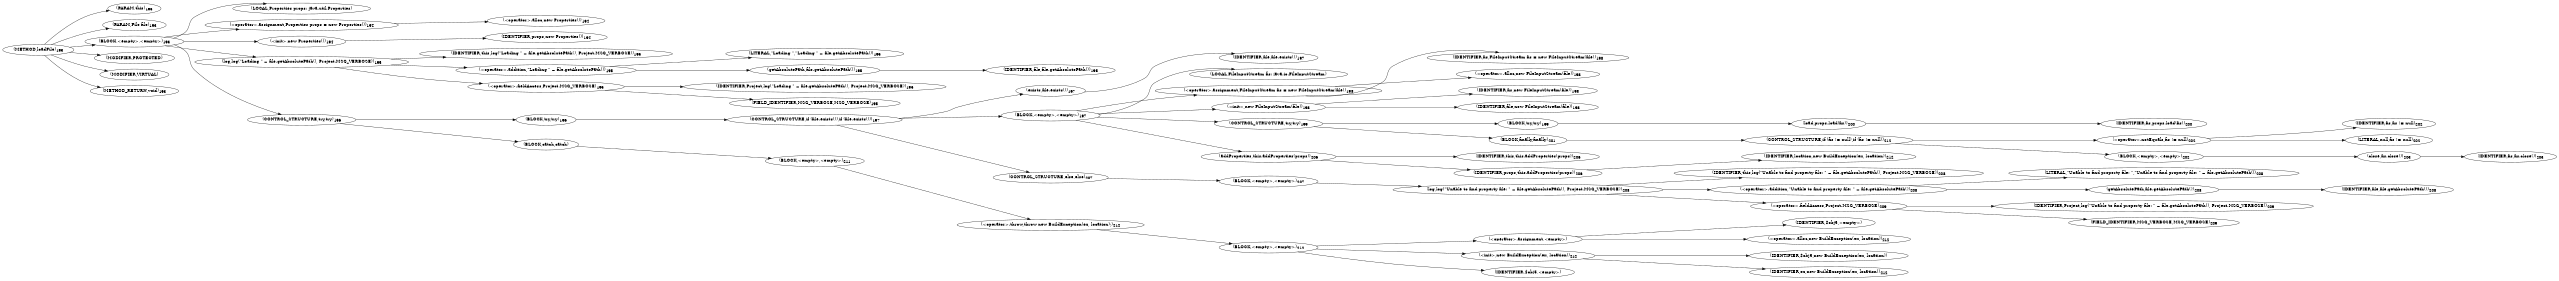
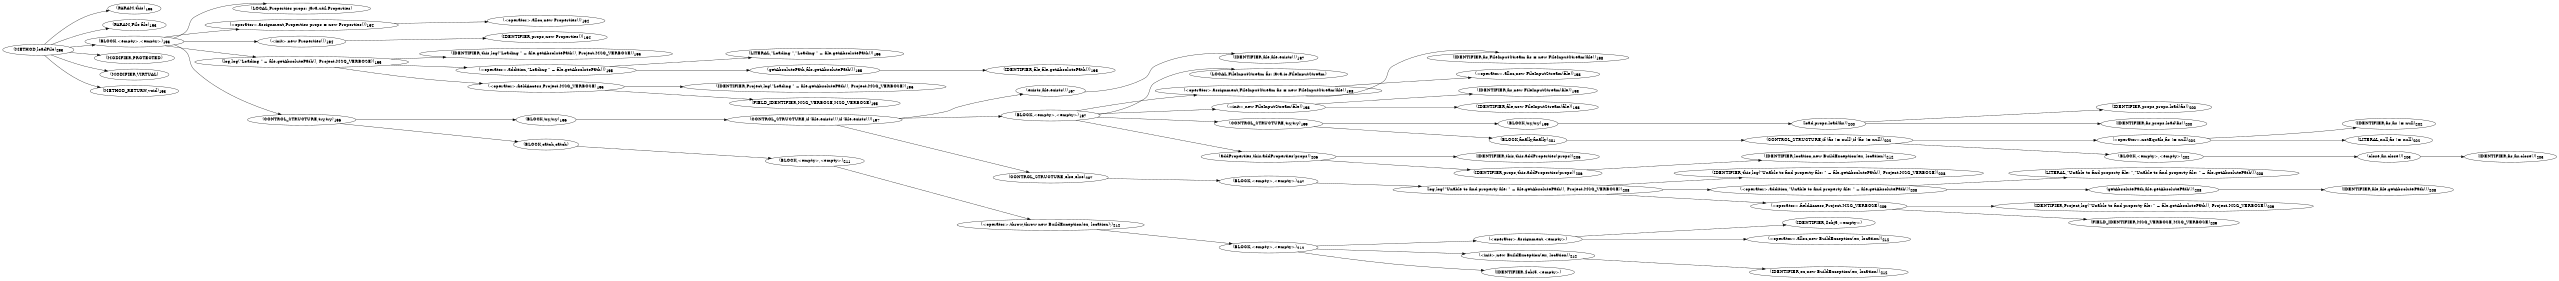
  digraph {
    rankdir=LR
-   n1 [label=<(METHOD,loadFile)<SUB>193</SUB>>]
+   n1 [label=<(METHOD,loadFile)<SUB>293</SUB>>]
    n2 [label=<(PARAM,this)<SUB>193</SUB>>]
    n3 [label=<(PARAM,File file)<SUB>193</SUB>>]
    n4 [label=<(BLOCK,&lt;empty&gt;,&lt;empty&gt;)<SUB>193</SUB>>]
    n5 [label=<(MODIFIER,PROTECTED)>]
    n6 [label=<(MODIFIER,VIRTUAL)>]
    n7 [label=<(METHOD_RETURN,void)<SUB>193</SUB>>]
    n8 [label=<(LOCAL,Properties props: java.util.Properties)>]
    n9 [label=<(&lt;operator&gt;.assignment,Properties props = new Properties())<SUB>194</SUB>>]
    n10 [label=<(&lt;init&gt;,new Properties())<SUB>194</SUB>>]
    n11 [label=<(log,log(&quot;Loading &quot; + file.getAbsolutePath(), Project.MSG_VERBOSE))<SUB>195</SUB>>]
    n12 [label=<(CONTROL_STRUCTURE,try,try)<SUB>196</SUB>>]
    n13 [label=<(&lt;operator&gt;.alloc,new Properties())<SUB>194</SUB>>]
    n14 [label=<(IDENTIFIER,props,new Properties())<SUB>194</SUB>>]
    n15 [label=<(IDENTIFIER,this,log(&quot;Loading &quot; + file.getAbsolutePath(), Project.MSG_VERBOSE))<SUB>195</SUB>>]
    n16 [label=<(&lt;operator&gt;.addition,&quot;Loading &quot; + file.getAbsolutePath())<SUB>195</SUB>>]
    n17 [label=<(&lt;operator&gt;.fieldAccess,Project.MSG_VERBOSE)<SUB>195</SUB>>]
    n18 [label=<(BLOCK,try,try)<SUB>196</SUB>>]
    n19 [label=<(BLOCK,catch,catch)>]
    n20 [label=<(LITERAL,&quot;Loading &quot;,&quot;Loading &quot; + file.getAbsolutePath())<SUB>195</SUB>>]
    n21 [label=<(getAbsolutePath,file.getAbsolutePath())<SUB>195</SUB>>]
    n22 [label=<(IDENTIFIER,Project,log(&quot;Loading &quot; + file.getAbsolutePath(), Project.MSG_VERBOSE))<SUB>195</SUB>>]
    n23 [label=<(FIELD_IDENTIFIER,MSG_VERBOSE,MSG_VERBOSE)<SUB>195</SUB>>]
    n24 [label=<(IDENTIFIER,file,file.getAbsolutePath())<SUB>195</SUB>>]
    n25 [label=<(CONTROL_STRUCTURE,if (file.exists()),if (file.exists()))<SUB>197</SUB>>]
    n26 [label=<(BLOCK,&lt;empty&gt;,&lt;empty&gt;)<SUB>211</SUB>>]
    n27 [label=<(exists,file.exists())<SUB>167</SUB>>]
    n28 [label=<(BLOCK,&lt;empty&gt;,&lt;empty&gt;)<SUB>197</SUB>>]
    n29 [label=<(CONTROL_STRUCTURE,else,else)<SUB>207</SUB>>]
    n30 [label=<(IDENTIFIER,file,file.exists())<SUB>197</SUB>>]
    n31 [label=<(LOCAL,FileInputStream fis: java.io.FileInputStream)>]
    n32 [label=<(&lt;operator&gt;.assignment,FileInputStream fis = new FileInputStream(file))<SUB>198</SUB>>]
    n33 [label=<(&lt;init&gt;,new FileInputStream(file))<SUB>198</SUB>>]
    n34 [label=<(CONTROL_STRUCTURE,try,try)<SUB>199</SUB>>]
    n35 [label=<(addProperties,this.addProperties(props))<SUB>206</SUB>>]
    n36 [label=<(BLOCK,&lt;empty&gt;,&lt;empty&gt;)<SUB>207</SUB>>]
    n37 [label=<(IDENTIFIER,fis,FileInputStream fis = new FileInputStream(file))<SUB>198</SUB>>]
    n38 [label=<(&lt;operator&gt;.alloc,new FileInputStream(file))<SUB>198</SUB>>]
    n39 [label=<(IDENTIFIER,fis,new FileInputStream(file))<SUB>198</SUB>>]
    n40 [label=<(IDENTIFIER,file,new FileInputStream(file))<SUB>198</SUB>>]
    n41 [label=<(BLOCK,try,try)<SUB>199</SUB>>]
    n42 [label=<(BLOCK,finally,finally)<SUB>201</SUB>>]
    n43 [label=<(IDENTIFIER,this,this.addProperties(props))<SUB>206</SUB>>]
    n44 [label=<(IDENTIFIER,props,this.addProperties(props))<SUB>206</SUB>>]
    n45 [label=<(load,props.load(fis))<SUB>200</SUB>>]
-   n46 [label=<(CONTROL_STRUCTURE,if (fis != null),if (fis != null))<SUB>212</SUB>>]
+   n46 [label=<(CONTROL_STRUCTURE,if (fis != null),if (fis != null))<SUB>202</SUB>>]
+   n47 [label=<(IDENTIFIER,props,props.load(fis))<SUB>200</SUB>>]
    n48 [label=<(IDENTIFIER,fis,props.load(fis))<SUB>200</SUB>>]
    n49 [label=<(&lt;operator&gt;.notEquals,fis != null)<SUB>202</SUB>>]
    n50 [label=<(BLOCK,&lt;empty&gt;,&lt;empty&gt;)<SUB>202</SUB>>]
    n51 [label=<(IDENTIFIER,fis,fis != null)<SUB>202</SUB>>]
    n52 [label=<(LITERAL,null,fis != null)<SUB>202</SUB>>]
    n53 [label=<(close,fis.close())<SUB>203</SUB>>]
    n54 [label=<(IDENTIFIER,fis,fis.close())<SUB>203</SUB>>]
    n55 [label=<(IDENTIFIER,location,new BuildException(ex, location))<SUB>212</SUB>>]
    n56 [label=<(log,log(&quot;Unable to find property file: &quot; + file.getAbsolutePath(), Project.MSG_VERBOSE))<SUB>208</SUB>>]
    n57 [label=<(IDENTIFIER,this,log(&quot;Unable to find property file: &quot; + file.getAbsolutePath(), Project.MSG_VERBOSE))<SUB>208</SUB>>]
    n58 [label=<(&lt;operator&gt;.addition,&quot;Unable to find property file: &quot; + file.getAbsolutePath())<SUB>208</SUB>>]
    n59 [label=<(&lt;operator&gt;.fieldAccess,Project.MSG_VERBOSE)<SUB>209</SUB>>]
    n60 [label=<(LITERAL,&quot;Unable to find property file: &quot;,&quot;Unable to find property file: &quot; + file.getAbsolutePath())<SUB>208</SUB>>]
    n61 [label=<(getAbsolutePath,file.getAbsolutePath())<SUB>208</SUB>>]
    n62 [label=<(IDENTIFIER,Project,log(&quot;Unable to find property file: &quot; + file.getAbsolutePath(), Project.MSG_VERBOSE))<SUB>209</SUB>>]
    n63 [label=<(FIELD_IDENTIFIER,MSG_VERBOSE,MSG_VERBOSE)<SUB>209</SUB>>]
    n64 [label=<(IDENTIFIER,file,file.getAbsolutePath())<SUB>208</SUB>>]
    n65 [label=<(&lt;operator&gt;.throw,throw new BuildException(ex, location);)<SUB>212</SUB>>]
    n66 [label=<(BLOCK,&lt;empty&gt;,&lt;empty&gt;)<SUB>212</SUB>>]
    n67 [label=<(&lt;operator&gt;.assignment,&lt;empty&gt;)>]
    n68 [label=<(&lt;init&gt;,new BuildException(ex, location))<SUB>212</SUB>>]
    n69 [label=<(IDENTIFIER,$obj5,&lt;empty&gt;)>]
    n70 [label=<(IDENTIFIER,$obj5,&lt;empty&gt;)>]
    n71 [label=<(&lt;operator&gt;.alloc,new BuildException(ex, location))<SUB>212</SUB>>]
-   n72 [label=<(IDENTIFIER,$obj5,new BuildException(ex, location))>]
    n73 [label=<(IDENTIFIER,ex,new BuildException(ex, location))<SUB>212</SUB>>]
    n1 -> n2
    n1 -> n3
    n1 -> n4
    n1 -> n5
    n1 -> n6
    n1 -> n7
    n4 -> n8
    n4 -> n9
    n4 -> n10
    n4 -> n11
    n4 -> n12
    n9 -> n13
    n10 -> n14
    n11 -> n15
    n11 -> n16
    n11 -> n17
    n12 -> n18
    n12 -> n19
    n16 -> n20
    n16 -> n21
    n17 -> n22
    n17 -> n23
    n18 -> n25
    n19 -> n26
    n21 -> n24
    n25 -> n27
    n25 -> n28
    n25 -> n29
    n26 -> n65
    n27 -> n30
    n28 -> n31
    n28 -> n32
    n28 -> n33
    n28 -> n34
    n28 -> n35
    n29 -> n36
    n32 -> n37
    n32 -> n38
    n33 -> n39
    n33 -> n40
    n34 -> n41
    n34 -> n42
    n35 -> n43
    n35 -> n44
    n36 -> n56
    n41 -> n45
    n42 -> n46
    n44 -> n55
+   n45 -> n47
    n45 -> n48
    n46 -> n49
    n46 -> n50
    n49 -> n51
    n49 -> n52
    n50 -> n53
    n53 -> n54
    n56 -> n57
    n56 -> n58
    n56 -> n59
    n58 -> n60
    n58 -> n61
    n59 -> n62
    n59 -> n63
    n61 -> n64
    n65 -> n66
    n66 -> n67
    n66 -> n68
    n66 -> n69
    n67 -> n70
    n67 -> n71
-   n68 -> n72
    n68 -> n73
  }
